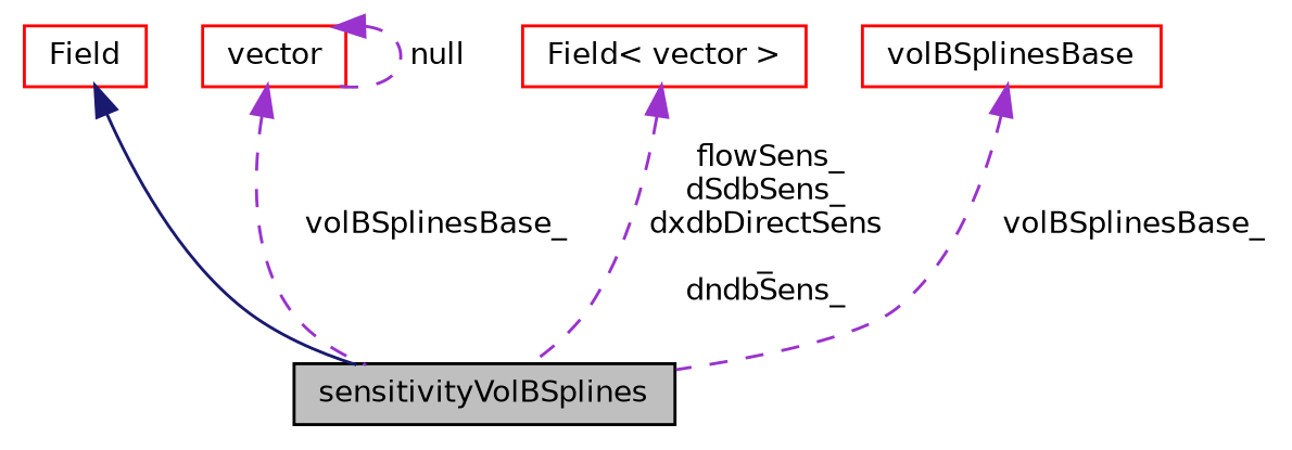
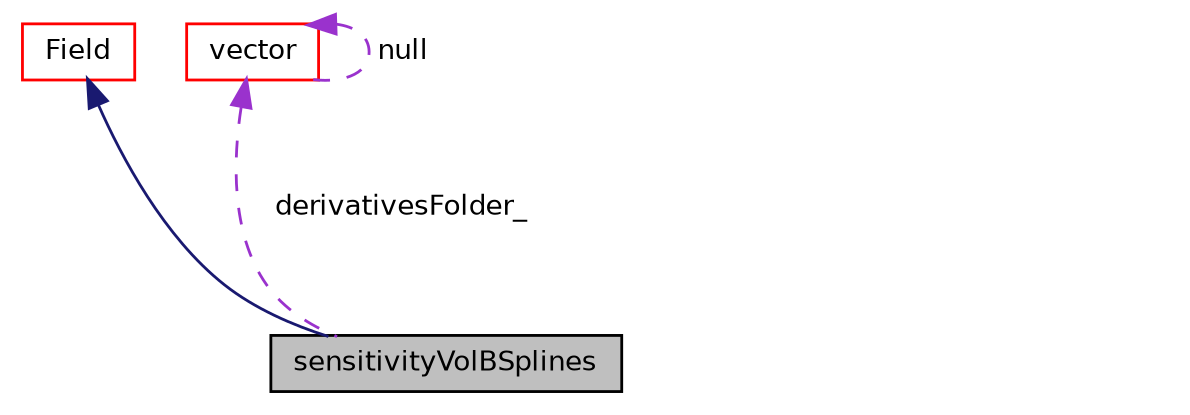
  digraph {
    node [color=red fontname=Helvetica fontsize=10 shape=record]
    edge [color=darkorchid3 dir=back fontname=Helvetica fontsize=10 labelfontname=Helvetica labelfontsize=10 style=dashed]
    n1 [color=black fillcolor=grey75 fontcolor=black height=0.2 label=sensitivityVolBSplines style=filled width=0.4]
    n2 [height=0.2 label=Field width=0.4]
    n3 [height=0.2 label=vector width=0.4]
-   n4 [height=0.2 label="Field\< vector \>" width=0.4]
-   n5 [height=0.2 label=volBSplinesBase width=0.4]
    n2 -> n1 [color=midnightblue style=solid]
-   n3 -> n1 [label=" volBSplinesBase_"]
+   n3 -> n1 [label=" derivativesFolder_"]
    n3 -> n3 [label=" null"]
-   n4 -> n1 [label=" flowSens_\ndSdbSens_\ndxdbDirectSens\l_\ndndbSens_"]
-   n5 -> n1 [label=" volBSplinesBase_"]
  }
